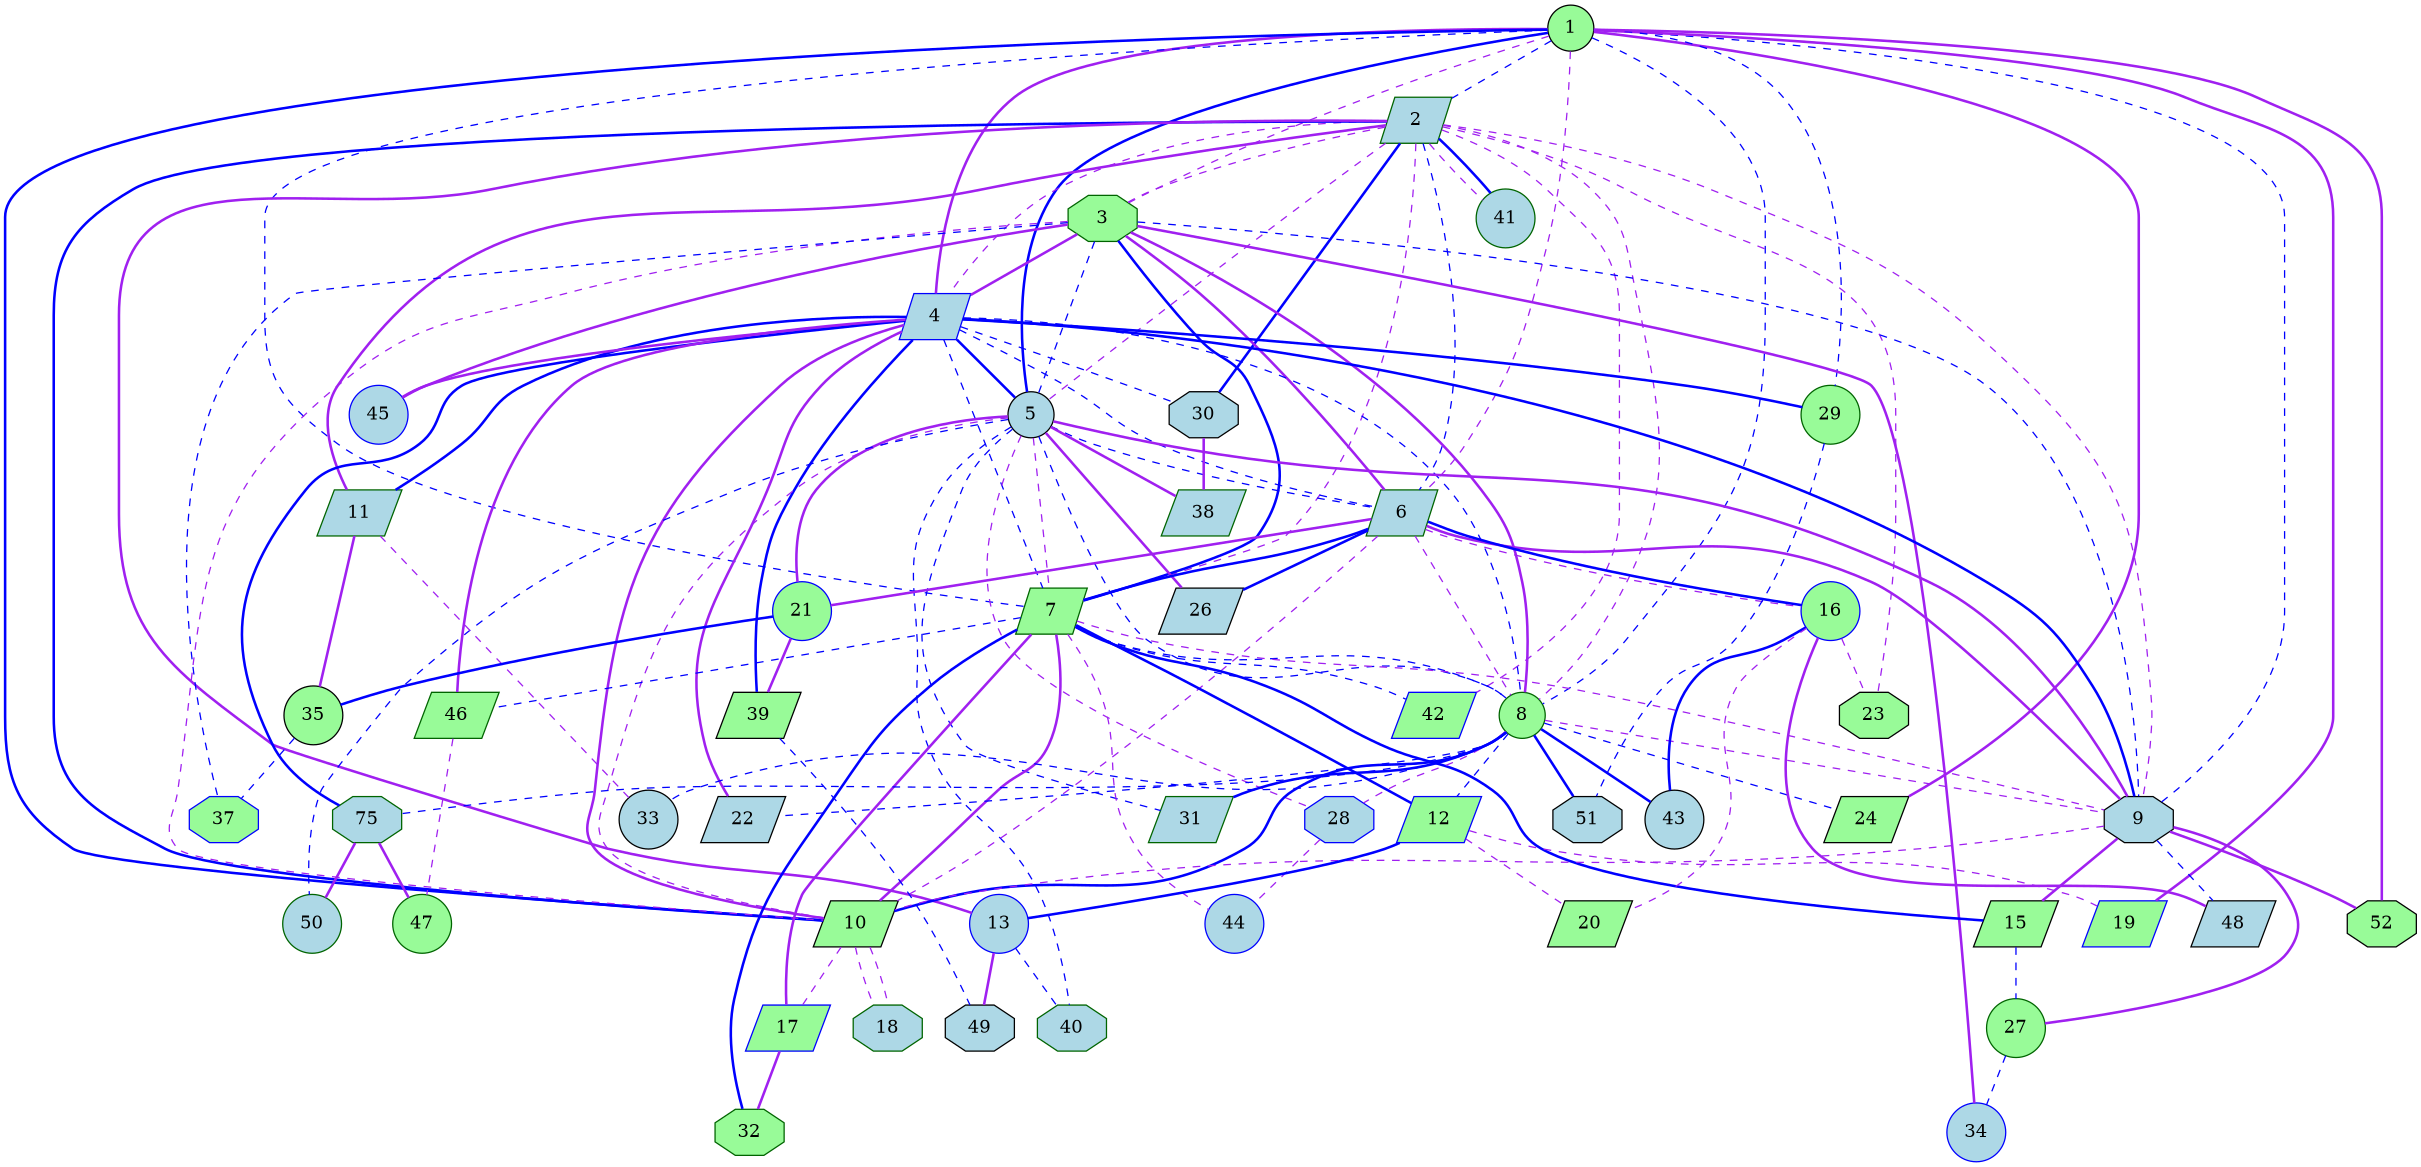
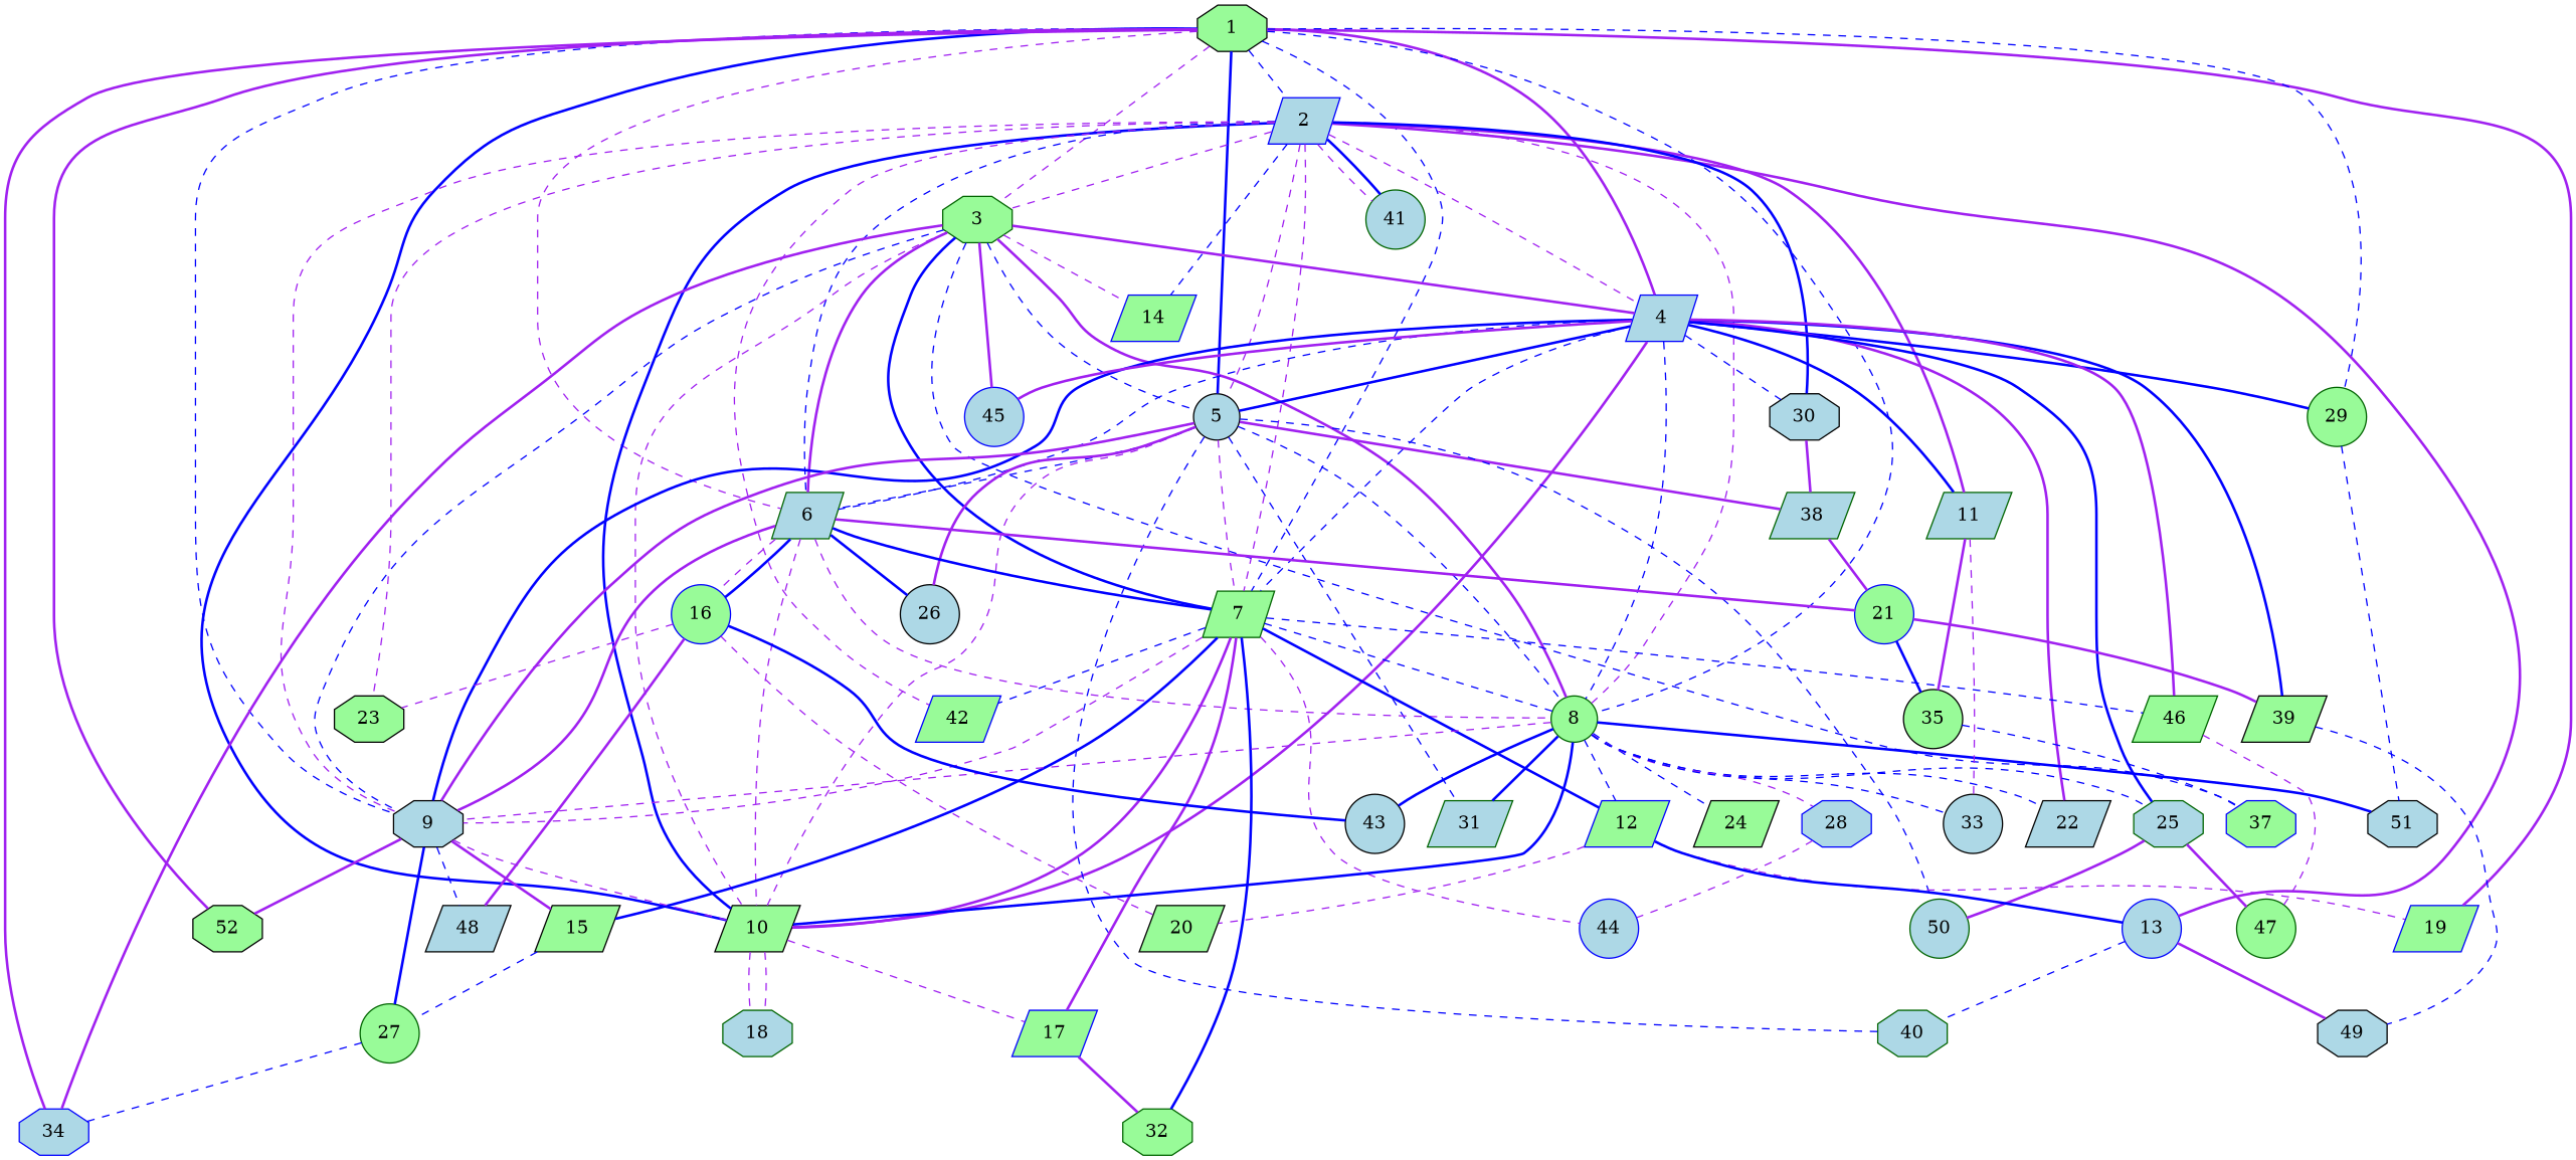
  graph {
    node [color=black fillcolor=lightblue shape=parallelogram style=filled]
    edge [color=purple style=dashed]
-   1 [fillcolor=palegreen shape=circle]
-   2 [color=darkgreen]
+   1 [fillcolor=palegreen shape=octagon]
+   2 [color=blue]
    3 [color=darkgreen fillcolor=palegreen shape=octagon]
    4 [color=blue]
    5 [shape=circle]
    6 [color=darkgreen]
    7 [color=darkgreen fillcolor=palegreen]
    8 [color=darkgreen fillcolor=palegreen shape=circle]
    9 [shape=octagon]
    10 [fillcolor=palegreen]
    19 [color=blue fillcolor=palegreen]
    24 [fillcolor=palegreen]
    29 [color=darkgreen fillcolor=palegreen shape=circle]
    52 [fillcolor=palegreen shape=octagon]
    11 [color=darkgreen]
    13 [color=blue shape=circle]
+   14 [color=blue fillcolor=palegreen]
    23 [fillcolor=palegreen shape=octagon]
    30 [shape=octagon]
    41 [color=darkgreen shape=circle]
    42 [color=blue fillcolor=palegreen]
-   34 [color=blue shape=circle]
+   34 [color=blue shape=octagon]
    37 [color=blue fillcolor=palegreen shape=octagon]
    45 [color=blue shape=circle]
    22
-   25 [color=darkgreen shape=octagon label=75]
+   25 [color=darkgreen shape=octagon]
    39 [fillcolor=palegreen]
    46 [color=darkgreen fillcolor=palegreen]
    21 [color=blue fillcolor=palegreen shape=circle]
-   26
+   26 [shape=circle]
    28 [color=blue shape=octagon]
    31 [color=darkgreen]
    38 [color=darkgreen]
    40 [color=darkgreen shape=octagon]
    50 [color=darkgreen shape=circle]
    16 [color=blue fillcolor=palegreen shape=circle]
    12 [color=blue fillcolor=palegreen]
    15 [fillcolor=palegreen]
    17 [color=blue fillcolor=palegreen]
    32 [color=darkgreen fillcolor=palegreen shape=octagon]
    44 [color=blue shape=circle]
    33 [shape=circle]
    43 [shape=circle]
    51 [shape=octagon]
    27 [color=darkgreen fillcolor=palegreen shape=circle]
    48
    18 [color=darkgreen shape=octagon]
    35 [fillcolor=palegreen shape=circle]
    49 [shape=octagon]
    47 [color=darkgreen fillcolor=palegreen shape=circle]
    20 [fillcolor=palegreen]
    1 -- 2 [color=blue]
    1 -- 3
    1 -- 4 [style=bold]
    1 -- 5 [color=blue style=bold]
    1 -- 6
    1 -- 7 [color=blue]
    1 -- 8 [color=blue]
    1 -- 9 [color=blue]
    1 -- 10 [color=blue style=bold]
    1 -- 19 [style=bold]
-   1 -- 24 [style=bold]
+   1 -- 34 [style=bold]
    1 -- 29 [color=blue]
    1 -- 52 [style=bold]
    2 -- 3
    2 -- 4
    2 -- 5
    2 -- 6 [color=blue]
    2 -- 7
    2 -- 8
    2 -- 9
    2 -- 10 [color=blue style=bold]
    2 -- 11 [style=bold]
    2 -- 13 [style=bold]
+   2 -- 14 [color=blue]
    2 -- 23
    2 -- 30 [color=blue style=bold]
    2 -- 41
    2 -- 41 [color=blue style=bold]
    2 -- 42
    3 -- 4 [style=bold]
    3 -- 5 [color=blue]
    3 -- 6 [style=bold]
    3 -- 7 [color=blue style=bold]
    3 -- 8 [style=bold]
    3 -- 9 [color=blue]
    3 -- 10
+   3 -- 14
    3 -- 34 [style=bold]
    3 -- 37 [color=blue]
    3 -- 45 [style=bold]
    4 -- 5 [color=blue style=bold]
    4 -- 6 [color=blue]
    4 -- 7 [color=blue]
    4 -- 8 [color=blue]
    4 -- 9 [color=blue style=bold]
    4 -- 10 [style=bold]
    4 -- 29 [color=blue style=bold]
    4 -- 11 [color=blue style=bold]
    4 -- 30 [color=blue]
    4 -- 45 [style=bold]
    4 -- 22 [style=bold]
    4 -- 25 [color=blue style=bold]
    4 -- 39 [color=blue style=bold]
    4 -- 46 [style=bold]
    5 -- 6 [color=blue]
    5 -- 7
    5 -- 8 [color=blue]
    5 -- 9 [style=bold]
    5 -- 10
-   5 -- 21 [style=bold]
+   38 -- 21 [style=bold]
    5 -- 26 [style=bold]
-   5 -- 28
    5 -- 31 [color=blue]
    5 -- 38 [style=bold]
    5 -- 40 [color=blue]
    5 -- 50 [color=blue]
    6 -- 7 [color=blue style=bold]
    6 -- 8
    6 -- 9 [style=bold]
    6 -- 10
    6 -- 21 [style=bold]
    6 -- 26 [color=blue style=bold]
    6 -- 16
    6 -- 16 [color=blue style=bold]
    7 -- 8 [color=blue]
    7 -- 9
    7 -- 10 [style=bold]
    7 -- 42 [color=blue]
    7 -- 46 [color=blue]
    7 -- 12 [color=blue style=bold]
    7 -- 15 [color=blue style=bold]
    7 -- 17 [style=bold]
    7 -- 32 [color=blue style=bold]
    7 -- 44
    8 -- 9
    8 -- 10 [color=blue style=bold]
    8 -- 24 [color=blue]
    8 -- 22 [color=blue]
    8 -- 25 [color=blue]
    8 -- 28
    8 -- 31 [color=blue style=bold]
    8 -- 12 [color=blue]
    8 -- 33 [color=blue]
    8 -- 43 [color=blue style=bold]
    8 -- 51 [color=blue style=bold]
    9 -- 10
    9 -- 52 [style=bold]
    9 -- 15 [style=bold]
-   9 -- 27 [style=bold]
+   9 -- 27 [color=blue style=bold]
    9 -- 48 [color=blue]
    10 -- 17
    10 -- 18
    10 -- 18
    29 -- 51 [color=blue]
    11 -- 33
    11 -- 35 [style=bold]
    13 -- 40 [color=blue]
    13 -- 49 [style=bold]
    30 -- 38 [style=bold]
    25 -- 50 [style=bold]
    25 -- 47 [style=bold]
    39 -- 49 [color=blue]
    46 -- 47
    21 -- 39 [style=bold]
    21 -- 35 [color=blue style=bold]
    28 -- 44
    16 -- 23
    16 -- 43 [color=blue style=bold]
    16 -- 48 [style=bold]
    16 -- 20
    12 -- 19
    12 -- 13 [color=blue style=bold]
    12 -- 20
    15 -- 27 [color=blue]
    17 -- 32 [style=bold]
    27 -- 34 [color=blue]
    35 -- 37 [color=blue]
  }
